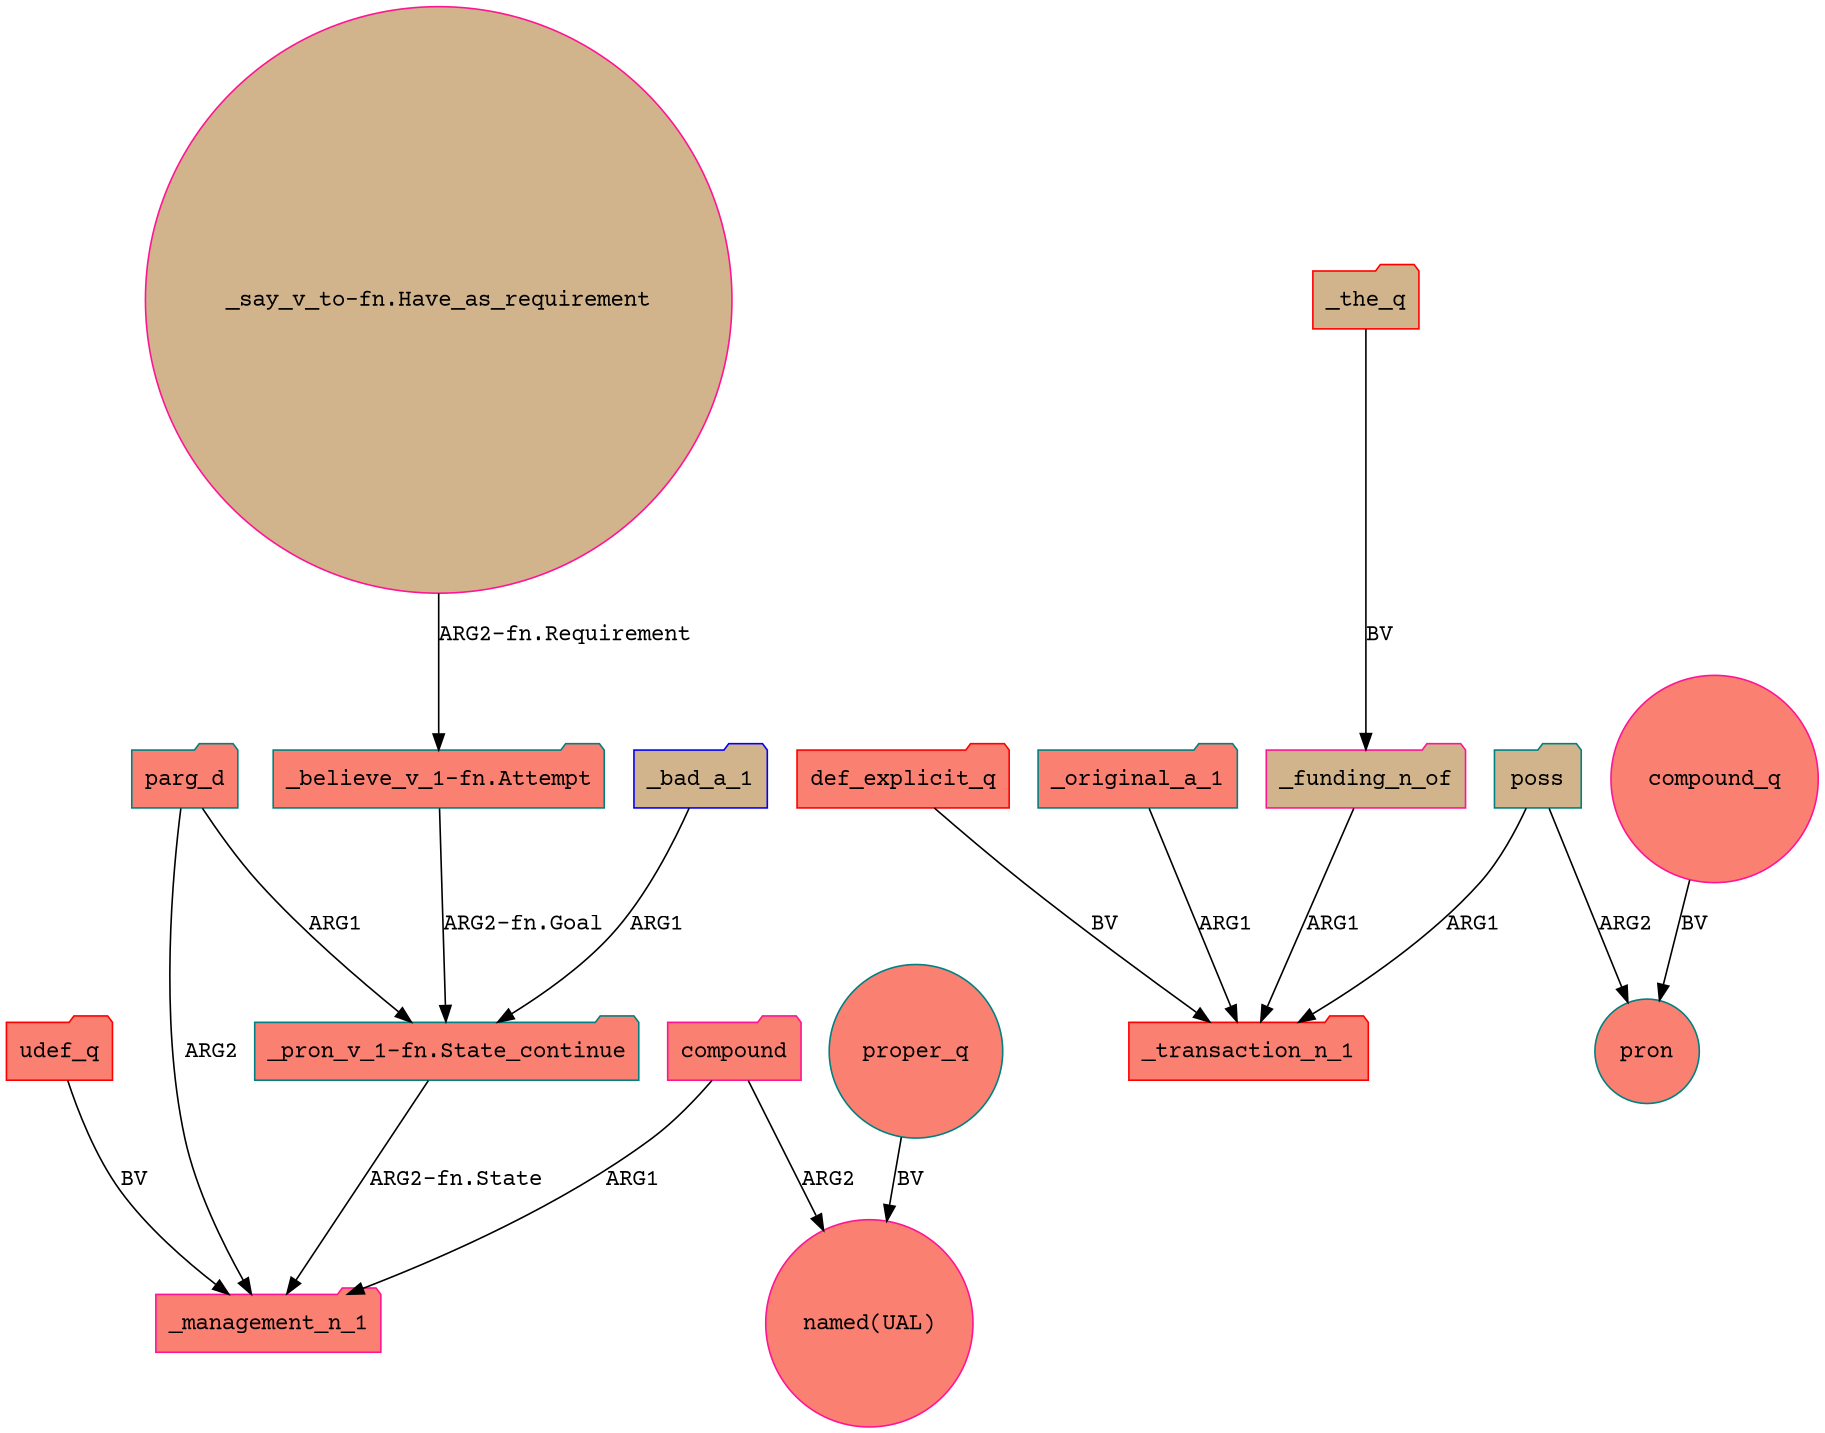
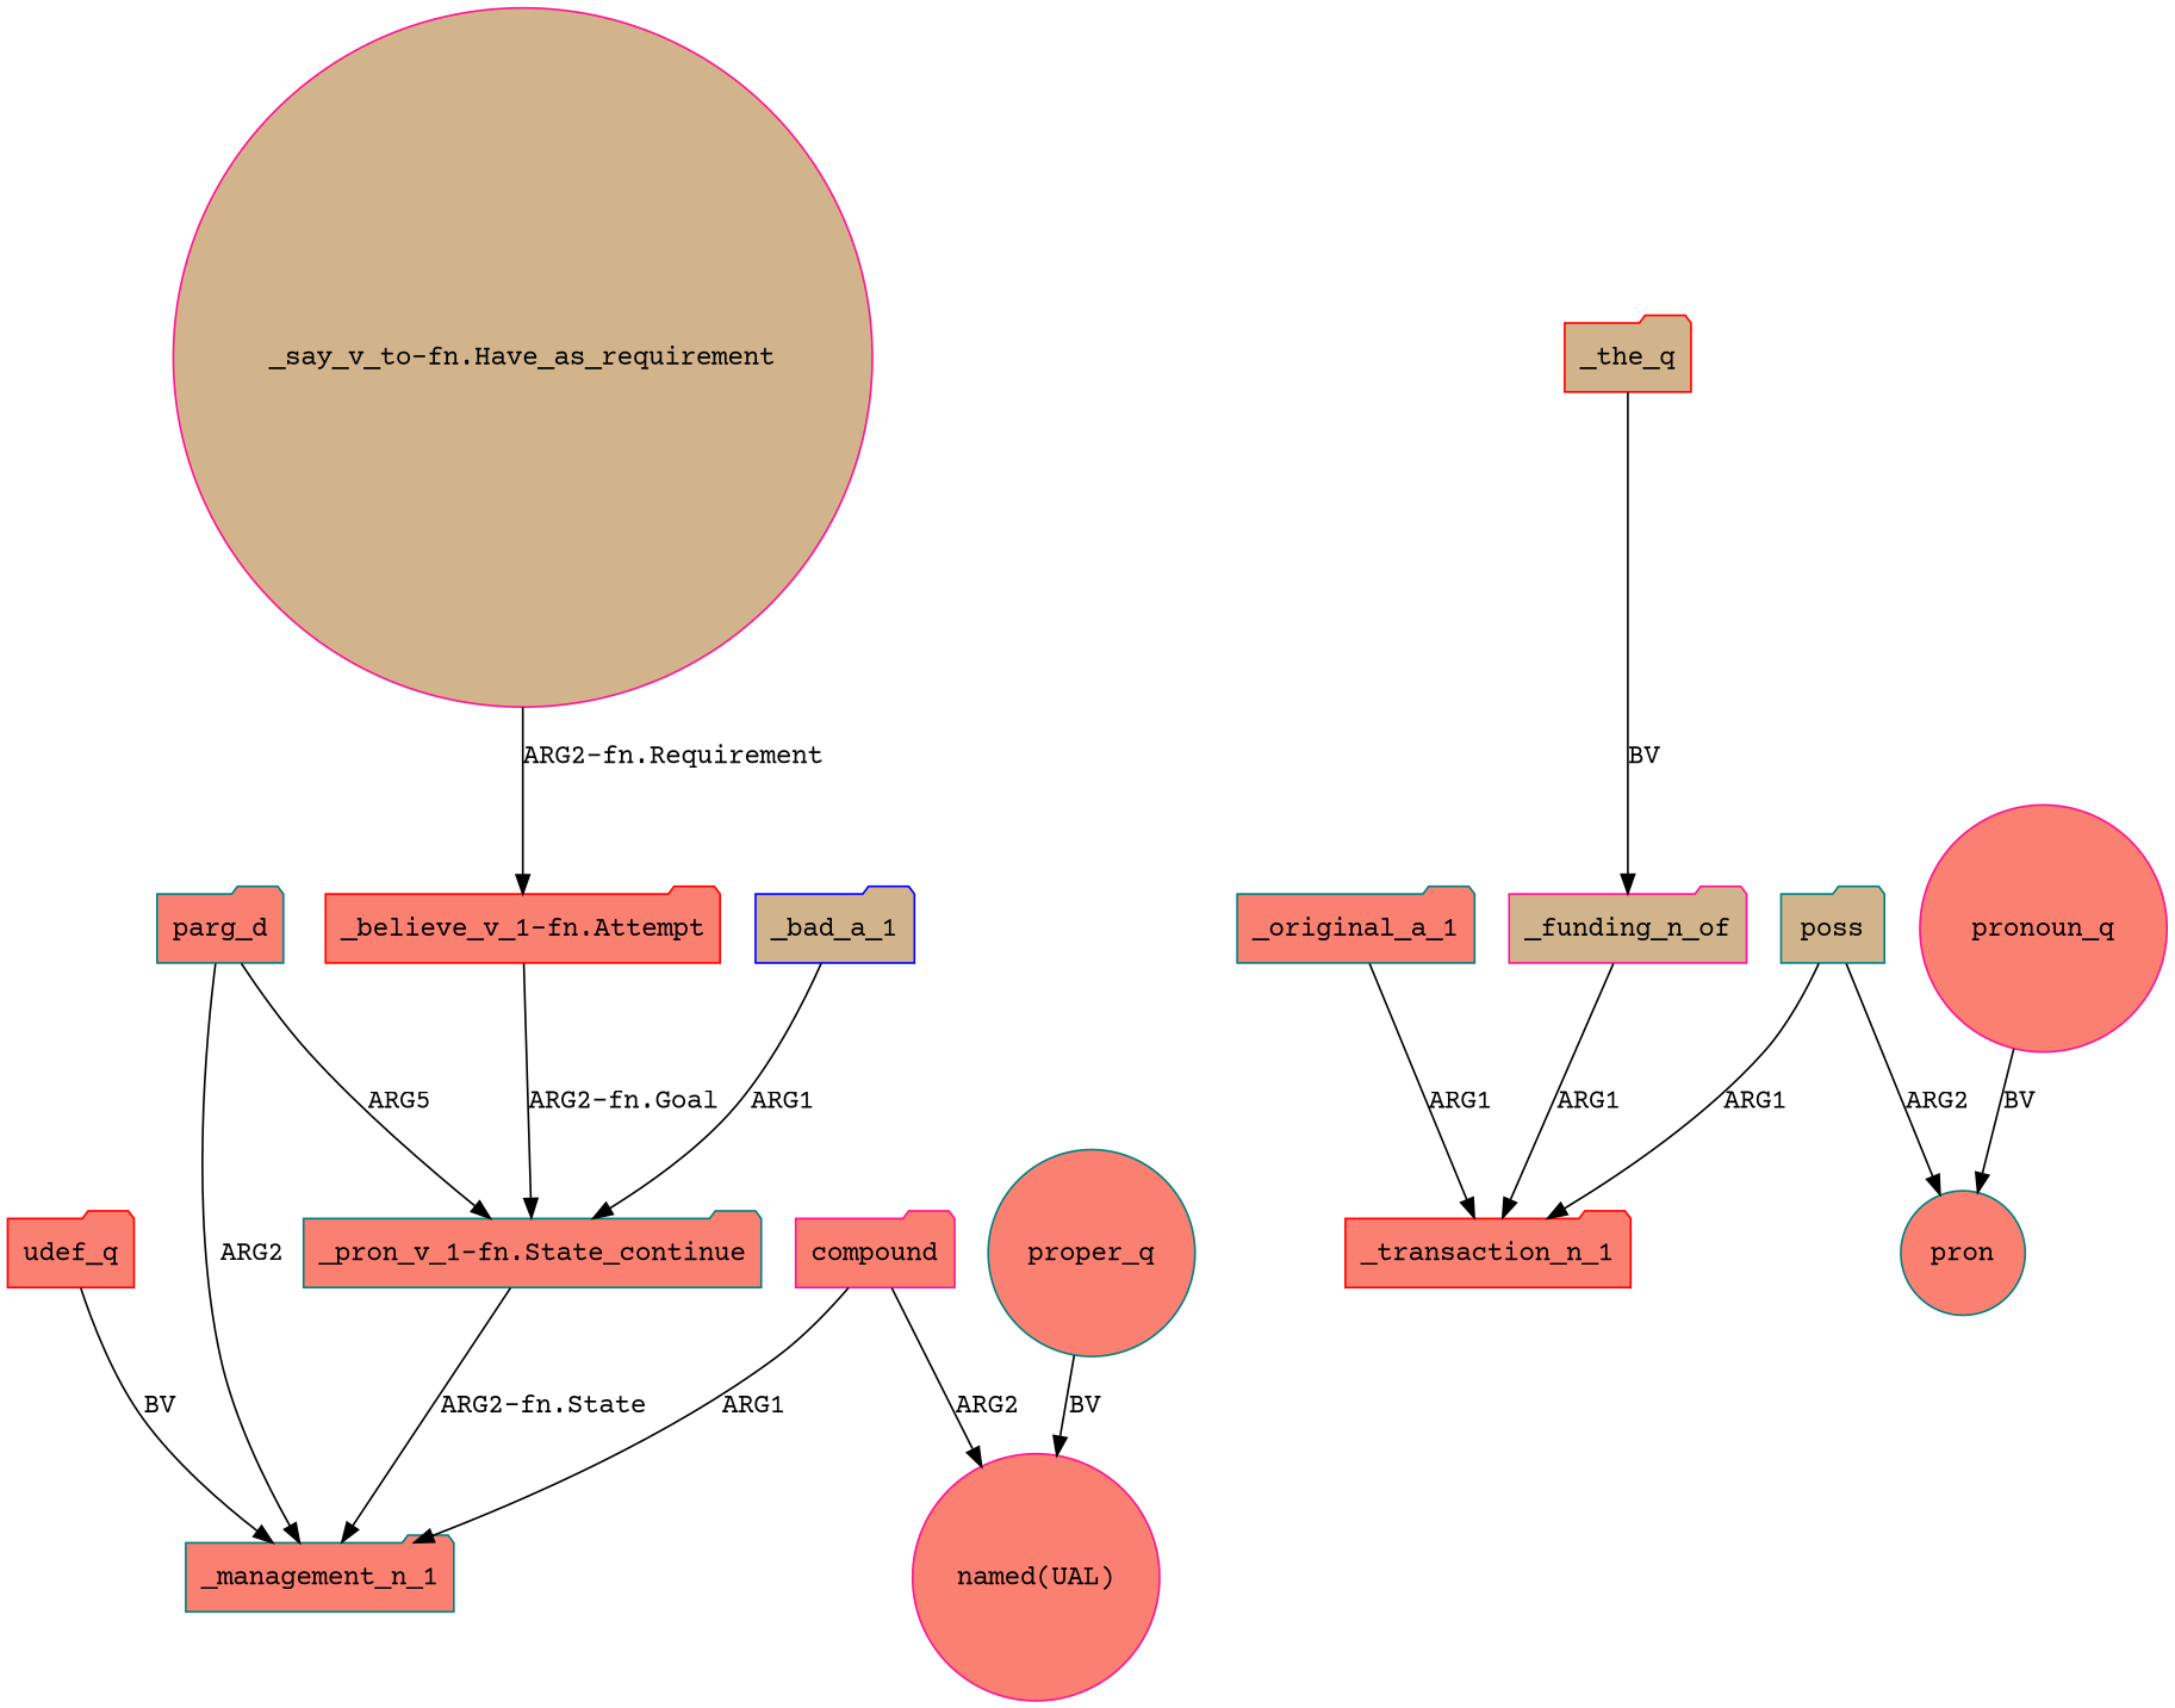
  digraph {
    fontname="Courier Prime"
    node [color=teal fillcolor=salmon fontname="Courier Prime" shape=folder style=filled]
    edge [fontname="Courier Prime"]
    n1 [label="_pron_v_1-fn.State_continue"]
-   _management_n_1 [color=deeppink]
-   def_explicit_q [color=red]
+   _management_n_1
    _transaction_n_1 [color=red]
-   "_believe_v_1-fn.Attempt"
+   "_believe_v_1-fn.Attempt" [color=red]
    pron [shape=circle]
    _funding_n_of [color=deeppink fillcolor=tan]
    udef_q [color=red]
    proper_q [shape=circle]
    "named(UAL)" [color=deeppink shape=circle]
-   pronoun_q [color=deeppink shape=circle label=compound_q]
+   pronoun_q [color=deeppink shape=circle]
    _bad_a_1 [color=blue fillcolor=tan]
    poss [fillcolor=tan]
    parg_d
    compound [color=deeppink]
    "_say_v_to-fn.Have_as_requirement" [color=deeppink fillcolor=tan shape=circle]
    _the_q [color=red fillcolor=tan]
    _original_a_1
    n1 -> _management_n_1 [label="ARG2-fn.State"]
-   def_explicit_q -> _transaction_n_1 [label=BV]
    "_believe_v_1-fn.Attempt" -> n1 [label="ARG2-fn.Goal"]
    _funding_n_of -> _transaction_n_1 [label=ARG1]
    udef_q -> _management_n_1 [label=BV]
    proper_q -> "named(UAL)" [label=BV]
    pronoun_q -> pron [label=BV]
    _bad_a_1 -> n1 [label=ARG1]
    poss -> _transaction_n_1 [label=ARG1]
    poss -> pron [label=ARG2]
-   parg_d -> n1 [label=ARG1]
+   parg_d -> n1 [label=ARG5]
    parg_d -> _management_n_1 [label=ARG2]
    compound -> _management_n_1 [label=ARG1]
    compound -> "named(UAL)" [label=ARG2]
    "_say_v_to-fn.Have_as_requirement" -> "_believe_v_1-fn.Attempt" [label="ARG2-fn.Requirement"]
    _the_q -> _funding_n_of [label=BV]
    _original_a_1 -> _transaction_n_1 [label=ARG1]
  }
